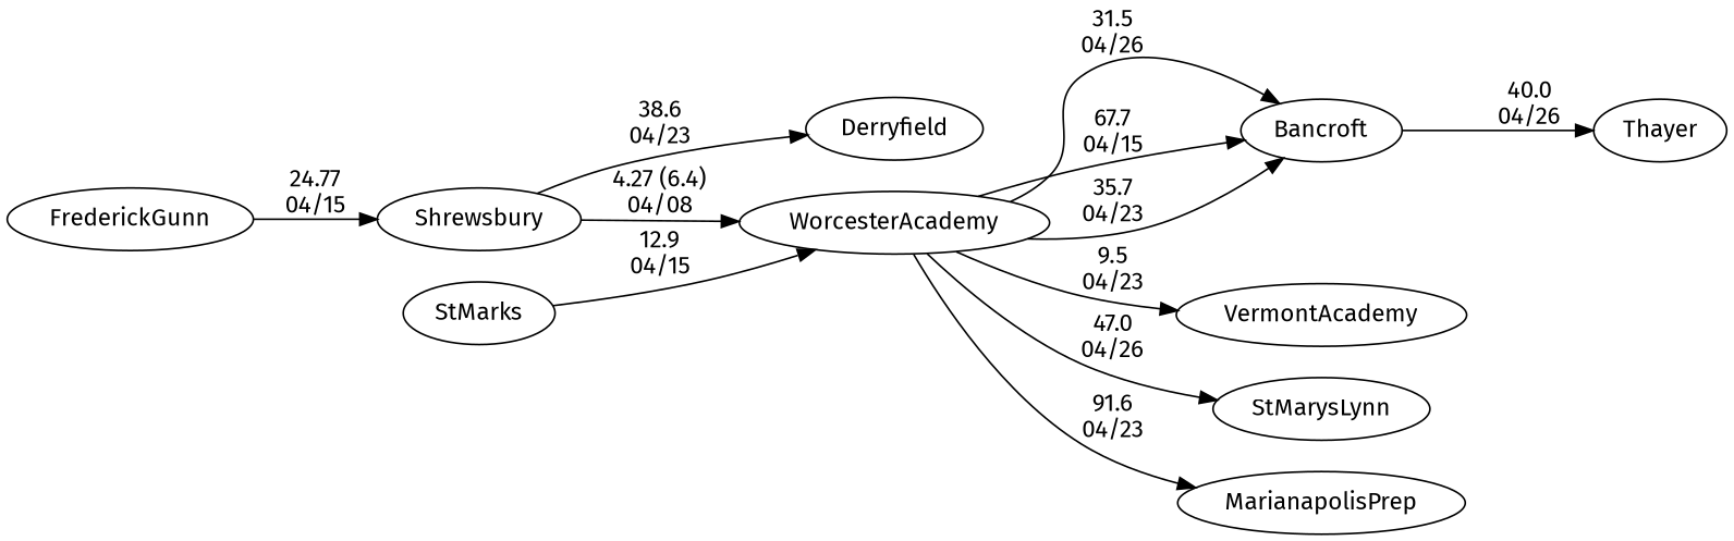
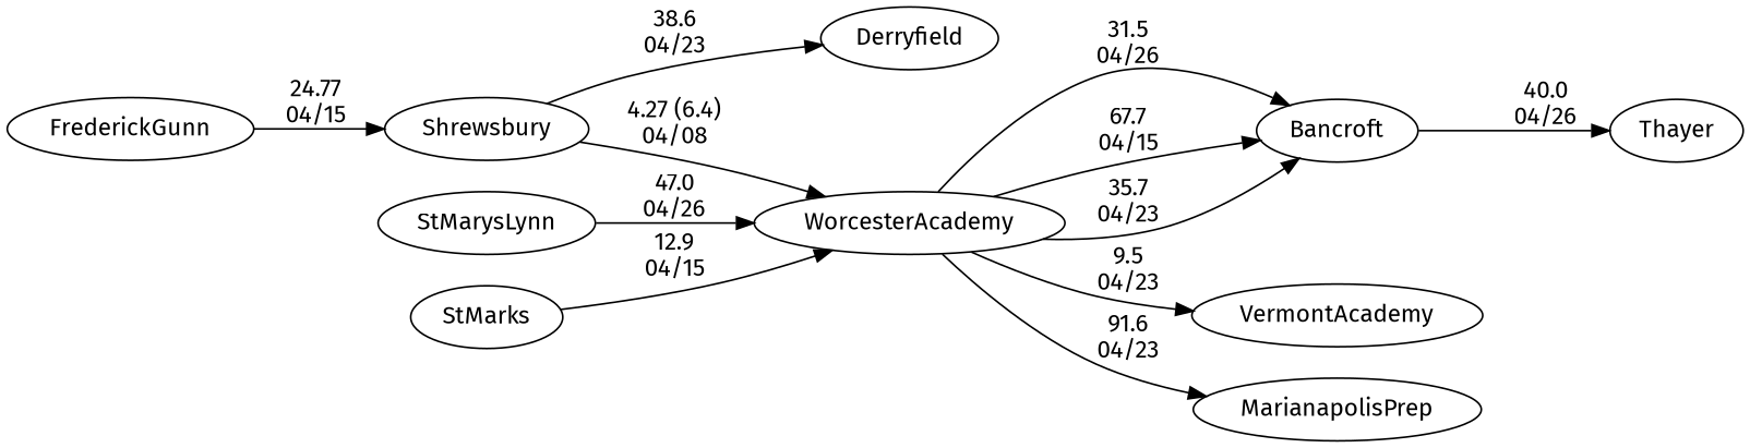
  digraph {
    fontname="Fira Sans"
    rankdir=LR
    node [fontname="Fira Sans"]
    edge [fontname="Fira Sans" random=random]
    Bancroft
    Thayer
    Shrewsbury
    Derryfield
    WorcesterAcademy
    VermontAcademy
    StMarysLynn
    MarianapolisPrep
    FrederickGunn
    StMarks
    Bancroft -> Thayer [label="40.0\n04/26" weight=60]
    Shrewsbury -> Derryfield [label="38.6\n04/23" weight=62]
    Shrewsbury -> WorcesterAcademy [label="4.27 (6.4)\n04/08" weight=96]
    WorcesterAcademy -> Bancroft [label="31.5\n04/26" weight=69]
    WorcesterAcademy -> Bancroft [label="67.7\n04/15" weight=33]
    WorcesterAcademy -> Bancroft [label="35.7\n04/23" weight=65]
    WorcesterAcademy -> VermontAcademy [label="9.5\n04/23" weight=91]
-   WorcesterAcademy -> StMarysLynn [label="47.0\n04/26" weight=53]
+   StMarysLynn -> WorcesterAcademy [label="47.0\n04/26" weight=53]
    WorcesterAcademy -> MarianapolisPrep [label="91.6\n04/23" weight=9]
    FrederickGunn -> Shrewsbury [label="24.77\n04/15" weight=76]
    StMarks -> WorcesterAcademy [label="12.9\n04/15" weight=88]
  }
